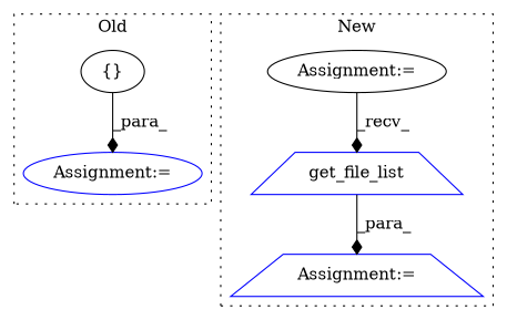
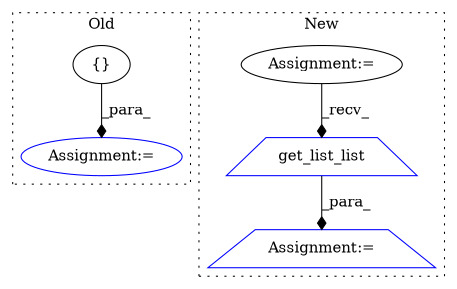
  digraph {
    node [a=7 l=1 shape=ellipse color=blue]
    edge [arrowhead=diamond]
    n1 [a=4 l=2 label="{}" s=4038 color=black]
    n2 [label="Assignment:=" s=4020]
-   n3 [a=32 l=15 label=get_file_list s=3643 shape=trapezium]
+   n3 [a=32 l=15 label=get_list_list s=3643 shape=trapezium]
    n4 [label="Assignment:=" s=3625 shape=trapezium]
    n5 [l=16 label="Assignment:=" s=3033 color=black]
    subgraph cluster_1 {
      label=Old
      style=dotted
      n1
      n2
    }
    subgraph cluster_2 {
      label=New
      style=dotted
      n3
      n4
      n5
    }
    n1 -> n2 [label=_para_]
    n3 -> n4 [label=_para_]
    n5 -> n3 [label=_recv_]
  }
